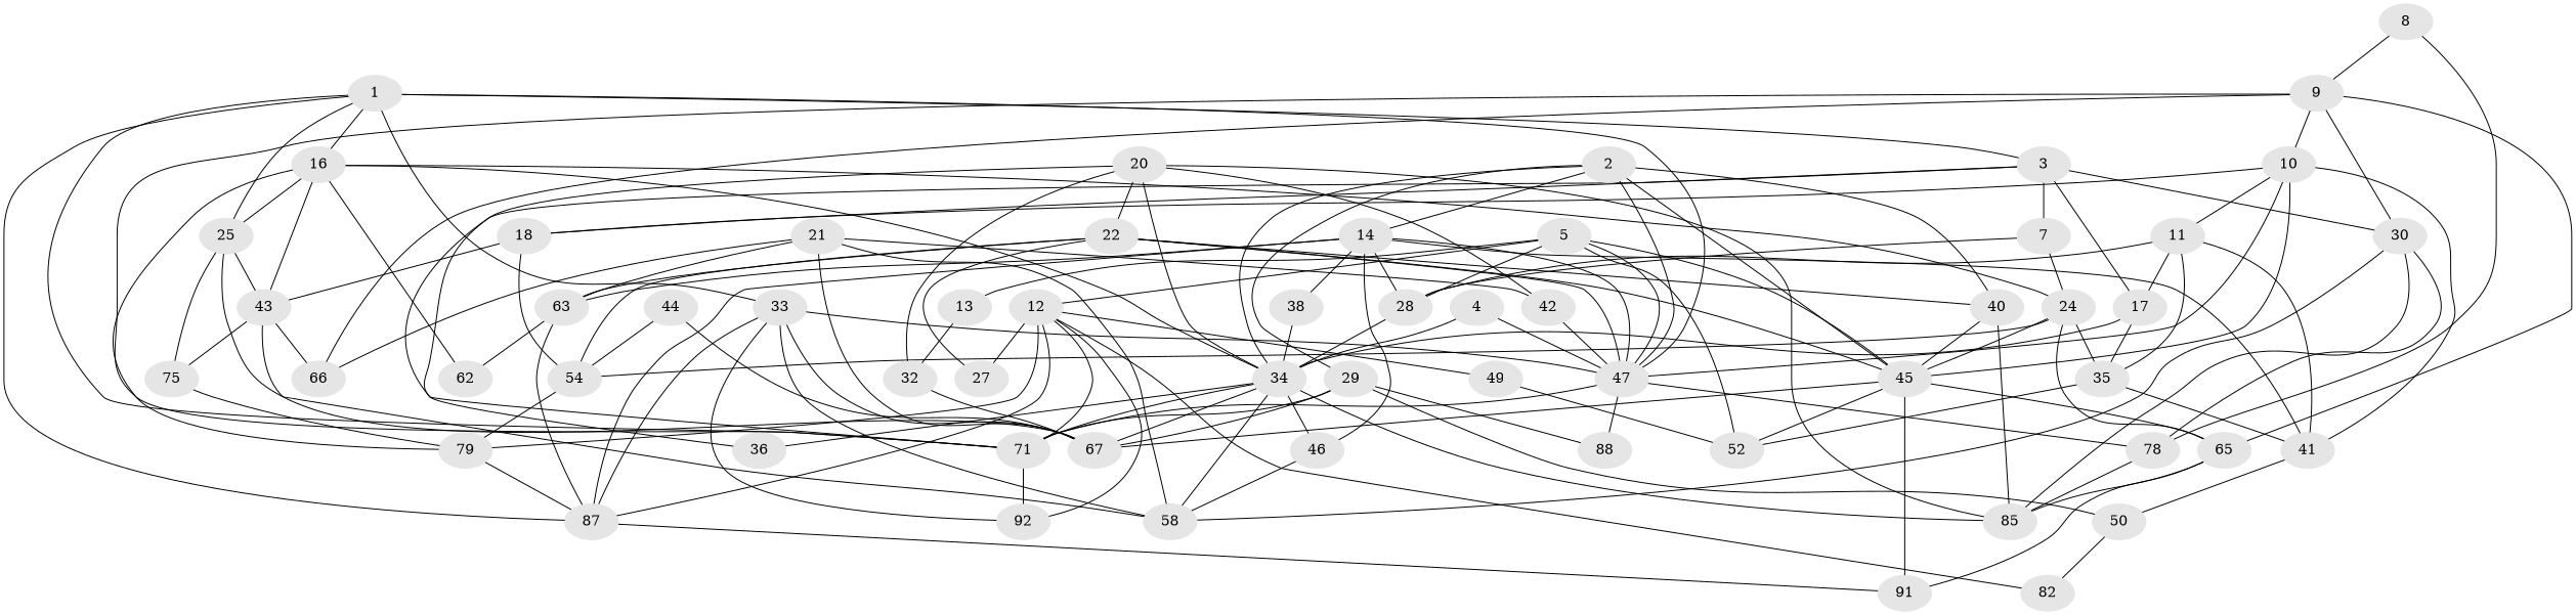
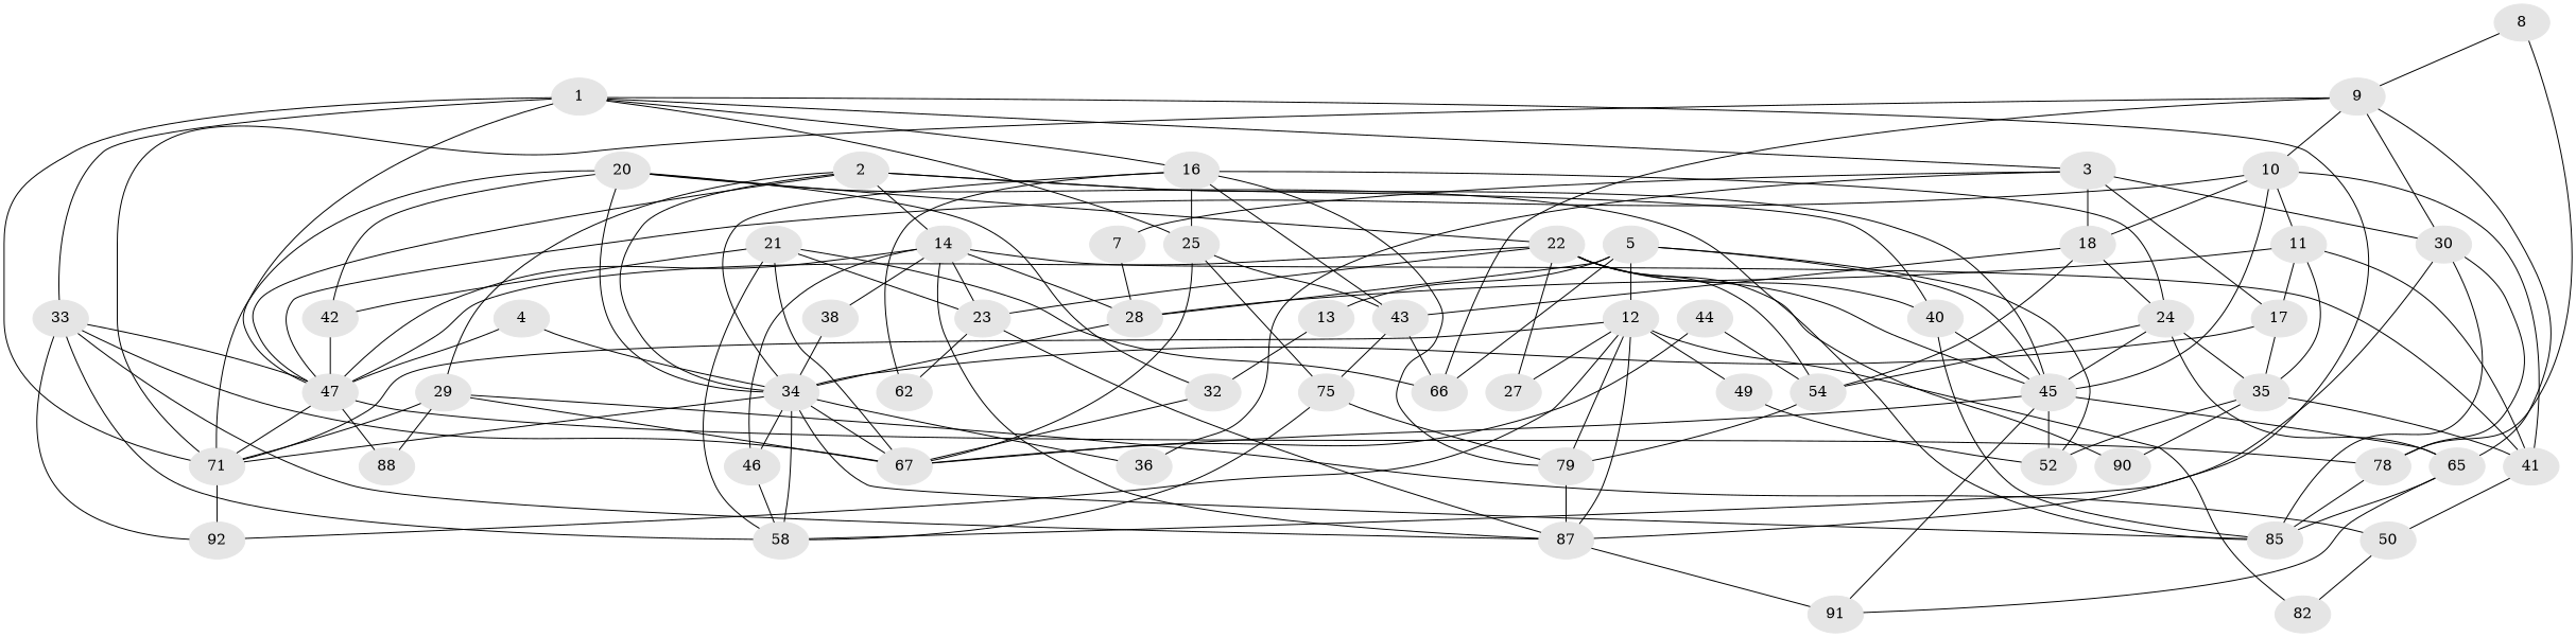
  graph {
    node [color=gray90 style=filled]
    1 [super="+64"]
    3 [super="+68"]
    16 [super="+19"]
    25 [super="+73"]
    33 [super="+38"]
    47 [super="+51"]
    n7 [label=71 super="+80"]
    n8 [label=87 super="+87"]
    7
    18 [super="+60"]
    36
    n12 [label=30 super="+95"]
    17
    34 [super="+56"]
    24 [super="+77"]
    79
    43 [super="+81"]
    n18 [label=62]
    67 [super="+78"]
    75
    92
    58 [super="+93"]
    n23 [label=78 super="+57"]
    88
    91
    2 [super="+37"]
    14 [super="+26"]
    29 [super="+59"]
    40
    45 [super="+86"]
    28 [super="+62"]
    41
-   23 [super="+94" label=63]
+   23 [super="+94"]
    n34 [label=38]
    46
    50
    85
    52 [super="+89"]
    65 [super="+74"]
    11 [super="+76"]
    35 [super="+63"]
    54
    4
    5 [super="+53"]
    12 [super="+15"]
    13
    66 [super="+71"]
    27
    49
    82
    32
    9 [super="+69"]
    10 [super="+30"]
    8
+   90
    20 [super="+70"]
    22 [super="+55"]
    42
    21 [super="+83"]
    44
    1 -- 3
    1 -- 16
    1 -- 25
    1 -- 33 [weight=2]
    1 -- 47
    1 -- n7
    1 -- n8
    3 -- 7
    3 -- 18
    3 -- 36
    3 -- n12 [weight=2]
    3 -- 17
    16 -- 25
    16 -- 34
    16 -- 24
    16 -- 79
    16 -- 43
    16 -- n18
    25 -- 43
    25 -- 67
    25 -- 75
    33 -- 47
    33 -- n8
    33 -- 67
    33 -- 92
    33 -- 58
    47 -- n7
    47 -- n23
    47 -- 88
    n7 -- 92
    n8 -- 91
-   7 -- 24
+   18 -- 24
    7 -- 28
    18 -- 43 [weight=2]
    18 -- 54
    n12 -- 58
    n12 -- n23
    n12 -- 85
    17 -- 34
    17 -- 35
    34 -- n7
    34 -- 36
    34 -- 67
    34 -- 58
    34 -- 46
    34 -- 85
    24 -- 45
    24 -- 65
    24 -- 35
    24 -- 54
    79 -- n8
    43 -- 75
-   43 -- 58
+   75 -- 58
    43 -- 66
    75 -- 79
    n23 -- 85
    2 -- 47
    2 -- 34
    2 -- 14
    2 -- 29
    2 -- 40
    2 -- 45
    14 -- 47
    14 -- n8
    14 -- 28
    14 -- 41
    14 -- 23
    14 -- n34
    14 -- 46
    29 -- n7
    29 -- 67
    29 -- 88
    29 -- 50
    40 -- 45
    40 -- 85
    45 -- 67
    45 -- 91
    45 -- 52
    45 -- 65
    28 -- 34
    41 -- 50
    23 -- n8
    23 -- n18
    n34 -- 34
    46 -- 58
    50 -- 82
    65 -- 91
    65 -- 85
    11 -- 17
    11 -- 28
    11 -- 41 [weight=2]
    11 -- 35
    35 -- 41
    35 -- 52
+   35 -- 90
    54 -- 79
    4 -- 47
    4 -- 34
    5 -- 45
    5 -- 28
    5 -- 52
    5 -- 12
    5 -- 13
-   5 -- 47
+   5 -- 66
    12 -- n7
    12 -- n8
    12 -- 79
    12 -- 92
    12 -- 27
    12 -- 49
    12 -- 82
    13 -- 32
    49 -- 52
    32 -- 67
    9 -- n7
    9 -- n12
    9 -- 65
    9 -- 66
    9 -- 10
    10 -- 47
    10 -- 18
    10 -- 45
    10 -- 41
    10 -- 11
    8 -- n23
    8 -- 9
    20 -- n7
    20 -- 34
    20 -- 85
    20 -- 32
    20 -- 22
    20 -- 42
    22 -- 47
    22 -- 40
    22 -- 45
    22 -- 23 [weight=2]
    22 -- 54
    22 -- 27
+   22 -- 90
    42 -- 47
    21 -- 67
    21 -- 58
    21 -- 23
    21 -- 66
    21 -- 42
    44 -- 67
    44 -- 54
  }
